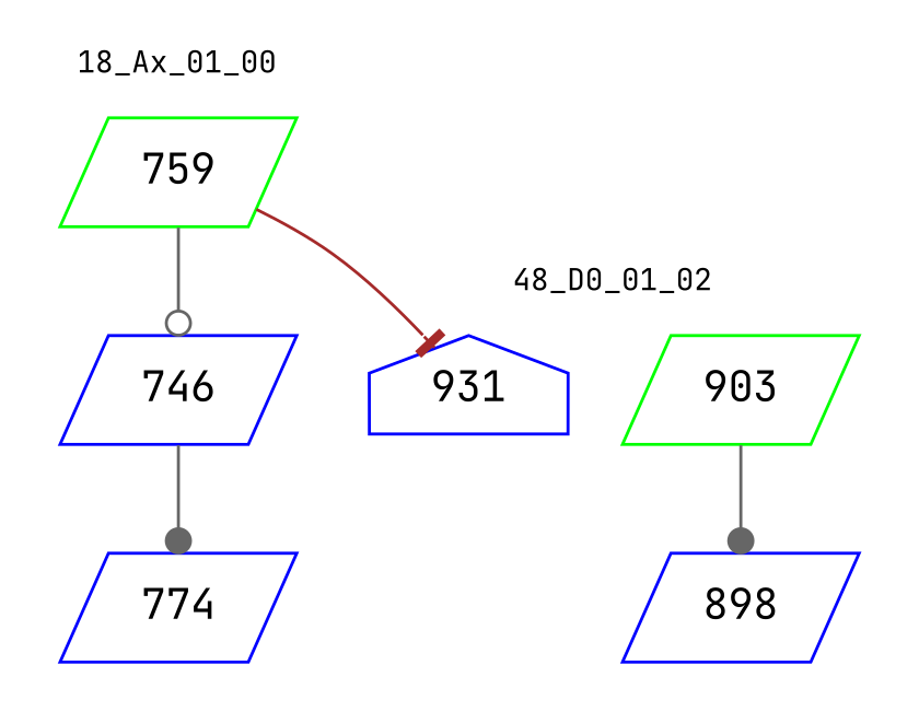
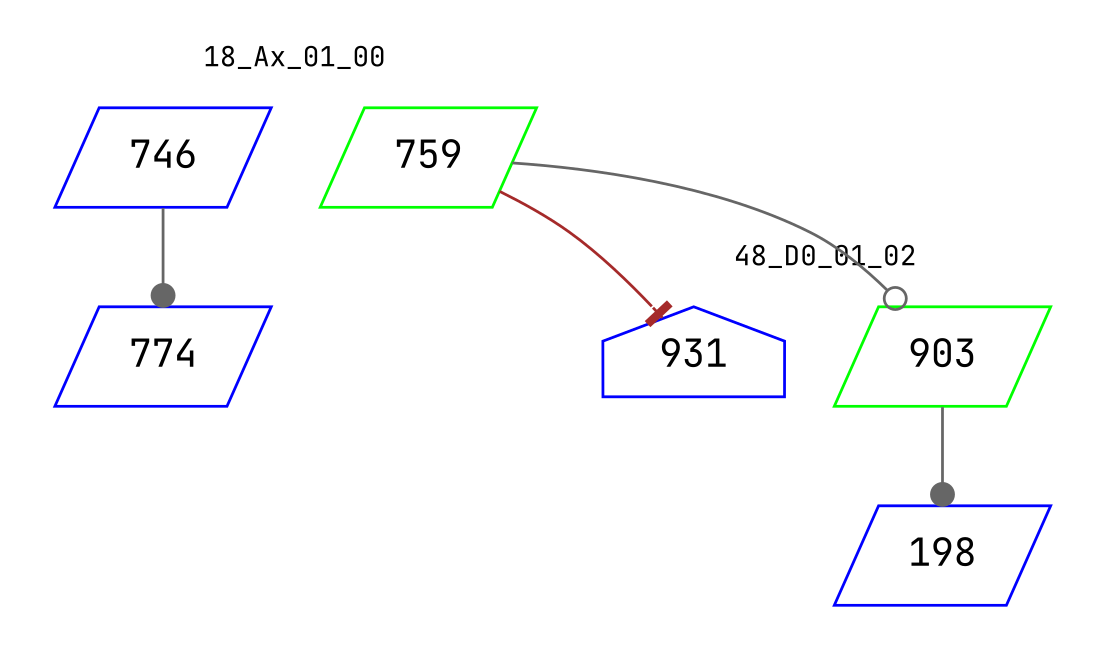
  digraph {
    fontname="JetBrains Mono"
    node [color=blue fontname="JetBrains Mono" shape=parallelogram]
    edge [arrowhead=dot color=gray40 fontname="JetBrains Mono"]
    n1 [color=green label=759]
    n2 [label=746]
    n3 [label=774]
    n4 [color=green label=903]
-   n5 [label=898]
+   n5 [label=198]
    n6 [label=931 shape=house]
    subgraph cluster_1 {
      color=white
      fontsize=10
      label="18_Ax_01_00"
      n1
      n2
      n3
    }
    subgraph cluster_2 {
      color=white
      fontsize=10
      label="48_D0_01_02"
      n4
      n5
      n6
    }
-   n1 -> n2 [arrowhead=odot]
+   n1 -> n4 [arrowhead=odot]
    n1 -> n6 [arrowhead=tee color=brown]
    n2 -> n3
    n4 -> n5
  }
